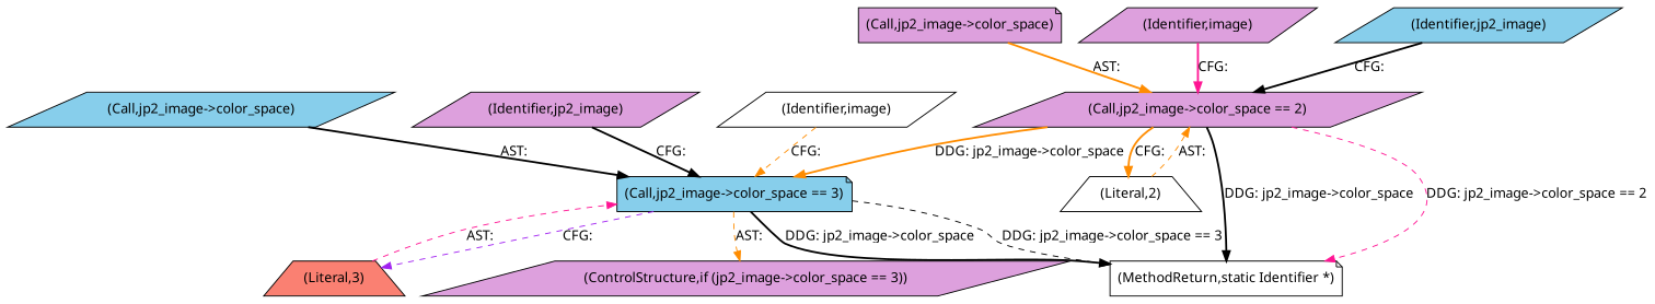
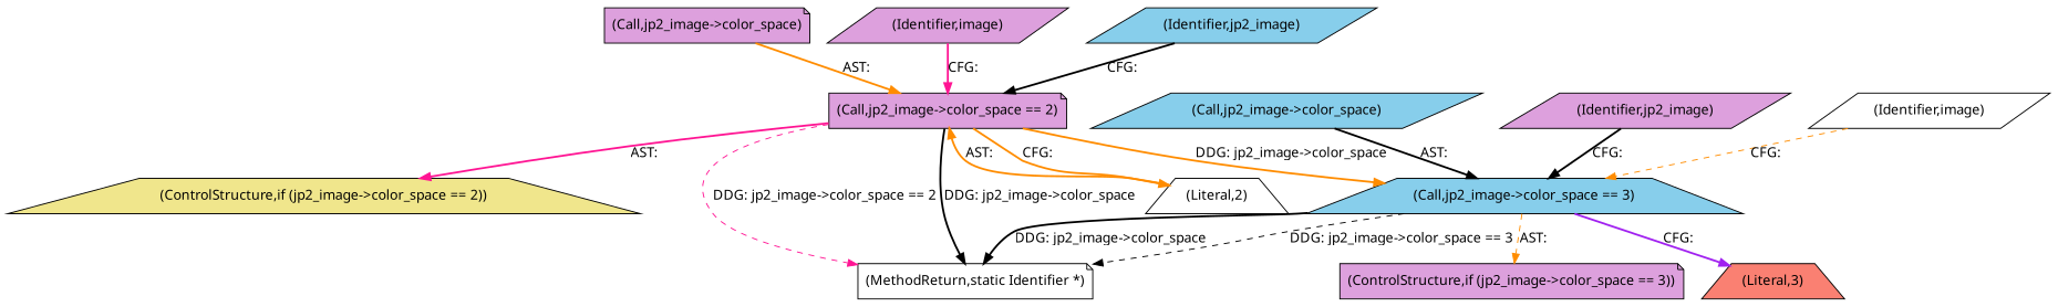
  digraph {
    fontname="Noto Sans"
    node [fillcolor=plum fontname="Noto Sans" shape=note style=filled]
    edge [color=black fontname="Noto Sans" style=bold]
-   n1 [fillcolor=skyblue label="(Call,jp2_image->color_space == 3)"]
+   n1 [fillcolor=skyblue label="(Call,jp2_image->color_space == 3)" shape=trapezium]
    n2 [fillcolor=white label="(MethodReturn,static Identifier *)"]
    n3 [fillcolor=salmon label="(Literal,3)" shape=trapezium]
-   n4 [label="(ControlStructure,if (jp2_image->color_space == 3))" shape=parallelogram]
-   n5 [label="(Call,jp2_image->color_space == 2)" shape=parallelogram]
+   n4 [label="(ControlStructure,if (jp2_image->color_space == 3))"]
+   n5 [label="(Call,jp2_image->color_space == 2)"]
    n6 [fillcolor=white label="(Literal,2)" shape=trapezium]
+   n7 [fillcolor=khaki label="(ControlStructure,if (jp2_image->color_space == 2))" shape=trapezium]
    n8 [fillcolor=white label="(Identifier,image)" shape=parallelogram]
    n9 [fillcolor=skyblue label="(Call,jp2_image->color_space)" shape=parallelogram]
    n10 [label="(Call,jp2_image->color_space)"]
    n11 [label="(Identifier,jp2_image)" shape=parallelogram]
    n12 [label="(Identifier,image)" shape=parallelogram]
    n13 [fillcolor=skyblue label="(Identifier,jp2_image)" shape=parallelogram]
    n1 -> n2 [label="DDG: jp2_image->color_space == 3" style=dashed]
    n1 -> n2 [label="DDG: jp2_image->color_space"]
-   n1 -> n3 [color=purple label="CFG: " style=dashed]
+   n1 -> n3 [color=purple label="CFG: "]
    n1 -> n4 [color=darkorange label="AST: " style=dashed]
-   n3 -> n1 [color=deeppink label="AST: " style=dashed]
    n5 -> n1 [color=darkorange label="DDG: jp2_image->color_space"]
    n5 -> n2 [label="DDG: jp2_image->color_space"]
    n5 -> n2 [color=deeppink label="DDG: jp2_image->color_space == 2" style=dashed]
    n5 -> n6 [color=darkorange label="CFG: "]
-   n6 -> n5 [color=darkorange label="AST: " style=dashed]
+   n5 -> n7 [color=deeppink label="AST: "]
+   n6 -> n5 [color=darkorange label="AST: "]
    n8 -> n1 [color=darkorange label="CFG: " style=dashed]
    n9 -> n1 [label="AST: "]
    n10 -> n5 [color=darkorange label="AST: "]
    n11 -> n1 [label="CFG: "]
    n12 -> n5 [color=deeppink label="CFG: "]
    n13 -> n5 [label="CFG: "]
  }
